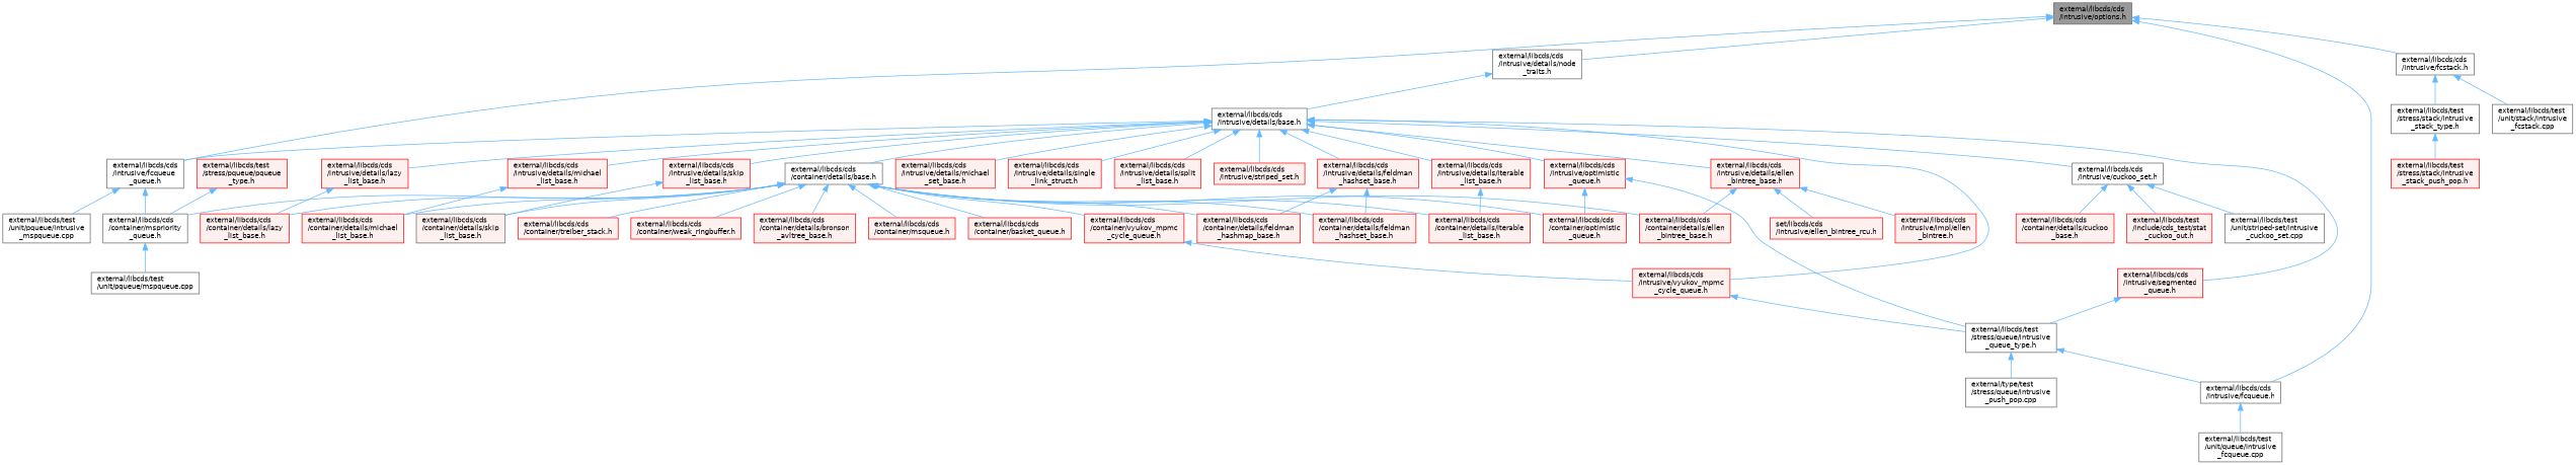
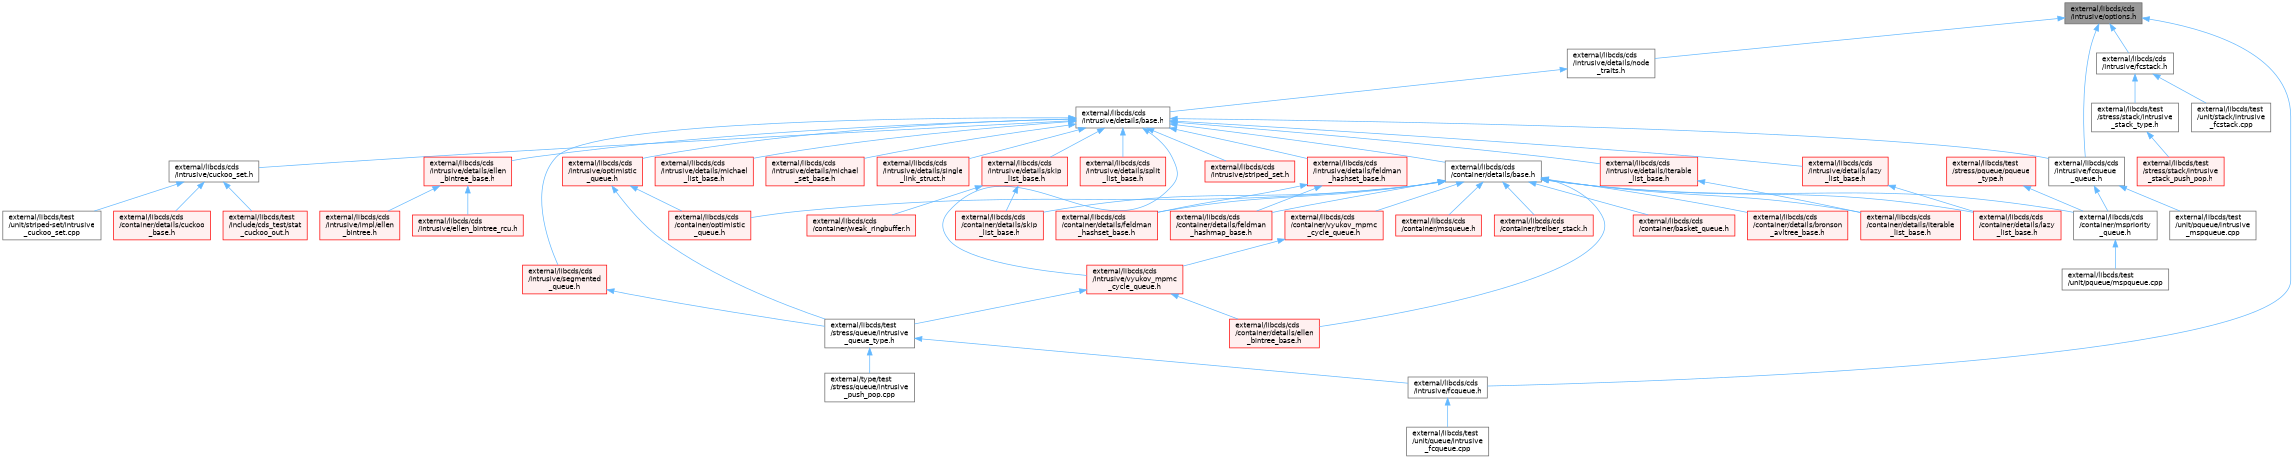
  digraph {
    node [color=red fillcolor="#FFF0F0" fontname=Helvetica fontsize=10 shape=box style=filled]
    edge [color=steelblue1 dir=back fontname=Helvetica fontsize=10 labelfontname=Helvetica labelfontsize=10 style=solid]
    n1 [color=gray40 fillcolor=grey60 fontcolor=black height=0.2 label="external/libcds/cds\l/intrusive/options.h" width=0.4]
    n2 [color=grey40 fillcolor=white height=0.2 label="external/libcds/cds\l/intrusive/details/node\l_traits.h" width=0.4]
    n3 [color=grey40 fillcolor=white height=0.2 label="external/libcds/cds\l/intrusive/fcqueue\l_queue.h" width=0.4]
    n4 [color=grey40 fillcolor=white height=0.2 label="external/libcds/cds\l/intrusive/fcqueue.h" width=0.4]
    n5 [color=grey40 fillcolor=white height=0.2 label="external/libcds/cds\l/intrusive/fcstack.h" width=0.4]
    n6 [color=grey40 fillcolor=white height=0.2 label="external/libcds/cds\l/intrusive/details/base.h" width=0.4]
    n7 [color=grey40 fillcolor=white height=0.2 label="external/libcds/cds\l/container/mspriority\l_queue.h" width=0.4]
    n8 [color=grey40 fillcolor=white height=0.2 label="external/libcds/test\l/unit/pqueue/intrusive\l_mspqueue.cpp" width=0.4]
    n9 [color=grey40 fillcolor=white height=0.2 label="external/libcds/test\l/unit/queue/intrusive\l_fcqueue.cpp" width=0.4]
    n10 [color=grey40 fillcolor=white height=0.2 label="external/libcds/test\l/stress/stack/intrusive\l_stack_type.h" width=0.4]
    n11 [color=grey40 fillcolor=white height=0.2 label="external/libcds/test\l/unit/stack/intrusive\l_fcstack.cpp" width=0.4]
    n12 [color=grey40 fillcolor=white height=0.2 label="external/libcds/cds\l/container/details/base.h" width=0.4]
    n13 [height=0.2 label="external/libcds/cds\l/intrusive/vyukov_mpmc\l_cycle_queue.h" width=0.4]
    n14 [color=grey40 fillcolor=white height=0.2 label="external/libcds/cds\l/intrusive/cuckoo_set.h" width=0.4]
    n15 [height=0.2 label="external/libcds/cds\l/intrusive/details/ellen\l_bintree_base.h" width=0.4]
    n16 [height=0.2 label="external/libcds/cds\l/intrusive/details/feldman\l_hashset_base.h" width=0.4]
    n17 [height=0.2 label="external/libcds/cds\l/intrusive/details/iterable\l_list_base.h" width=0.4]
    n18 [height=0.2 label="external/libcds/cds\l/intrusive/details/lazy\l_list_base.h" width=0.4]
    n19 [height=0.2 label="external/libcds/cds\l/intrusive/details/michael\l_list_base.h" width=0.4]
    n20 [height=0.2 label="external/libcds/cds\l/intrusive/details/michael\l_set_base.h" width=0.4]
    n21 [height=0.2 label="external/libcds/cds\l/intrusive/details/single\l_link_struct.h" width=0.4]
    n22 [height=0.2 label="external/libcds/cds\l/intrusive/details/skip\l_list_base.h" width=0.4]
    n23 [height=0.2 label="external/libcds/cds\l/intrusive/details/split\l_list_base.h" width=0.4]
    n24 [height=0.2 label="external/libcds/cds\l/intrusive/optimistic\l_queue.h" width=0.4]
    n25 [height=0.2 label="external/libcds/cds\l/intrusive/segmented\l_queue.h" width=0.4]
    n26 [height=0.2 label="external/libcds/cds\l/intrusive/striped_set.h" width=0.4]
    n27 [height=0.2 label="external/libcds/cds\l/container/basket_queue.h" width=0.4]
    n28 [height=0.2 label="external/libcds/cds\l/container/details/bronson\l_avltree_base.h" width=0.4]
    n29 [height=0.2 label="external/libcds/cds\l/container/details/ellen\l_bintree_base.h" width=0.4]
    n30 [height=0.2 label="external/libcds/cds\l/container/details/feldman\l_hashmap_base.h" width=0.4]
    n31 [height=0.2 label="external/libcds/cds\l/container/details/feldman\l_hashset_base.h" width=0.4]
    n32 [height=0.2 label="external/libcds/cds\l/container/details/iterable\l_list_base.h" width=0.4]
    n33 [height=0.2 label="external/libcds/cds\l/container/details/lazy\l_list_base.h" width=0.4]
-   n34 [height=0.2 label="external/libcds/cds\l/container/details/michael\l_list_base.h" width=0.4]
-   n35 [color=grey40 height=0.2 label="external/libcds/cds\l/container/details/skip\l_list_base.h" width=0.4]
+   n35 [height=0.2 label="external/libcds/cds\l/container/details/skip\l_list_base.h" width=0.4]
    n36 [height=0.2 label="external/libcds/cds\l/container/msqueue.h" width=0.4]
    n37 [height=0.2 label="external/libcds/cds\l/container/optimistic\l_queue.h" width=0.4]
    n38 [height=0.2 label="external/libcds/cds\l/container/treiber_stack.h" width=0.4]
    n39 [height=0.2 label="external/libcds/cds\l/container/vyukov_mpmc\l_cycle_queue.h" width=0.4]
    n40 [height=0.2 label="external/libcds/cds\l/container/weak_ringbuffer.h" width=0.4]
    n41 [color=grey40 fillcolor=white height=0.2 label="external/libcds/test\l/stress/queue/intrusive\l_queue_type.h" width=0.4]
    n42 [height=0.2 label="external/libcds/cds\l/container/details/cuckoo\l_base.h" width=0.4]
    n43 [height=0.2 label="external/libcds/test\l/include/cds_test/stat\l_cuckoo_out.h" width=0.4]
    n44 [color=grey40 fillcolor=white height=0.2 label="external/libcds/test\l/unit/striped-set/intrusive\l_cuckoo_set.cpp" width=0.4]
-   n45 [height=0.2 label="set/libcds/cds\l/intrusive/ellen_bintree_rcu.h" width=0.4]
+   n45 [height=0.2 label="external/libcds/cds\l/intrusive/ellen_bintree_rcu.h" width=0.4]
    n46 [height=0.2 label="external/libcds/cds\l/intrusive/impl/ellen\l_bintree.h" width=0.4]
    n47 [color=grey40 fillcolor=white height=0.2 label="external/libcds/test\l/unit/pqueue/mspqueue.cpp" width=0.4]
    n48 [height=0.2 label="external/libcds/test\l/stress/pqueue/pqueue\l_type.h" width=0.4]
    n49 [color=grey40 fillcolor=white height=0.2 label="external/type/test\l/stress/queue/intrusive\l_push_pop.cpp" width=0.4]
    n50 [height=0.2 label="external/libcds/test\l/stress/stack/intrusive\l_stack_push_pop.h" width=0.4]
    n1 -> n2
    n1 -> n3
    n1 -> n4
    n1 -> n5
    n2 -> n6
    n3 -> n7
    n3 -> n8
    n4 -> n9
    n5 -> n10
    n5 -> n11
    n6 -> n3
    n6 -> n12
    n6 -> n13
    n6 -> n14
    n6 -> n15
    n6 -> n16
    n6 -> n17
    n6 -> n18
    n6 -> n19
    n6 -> n20
    n6 -> n21
    n6 -> n22
    n6 -> n23
    n6 -> n24
    n6 -> n25
    n6 -> n26
    n7 -> n47
    n10 -> n50
    n12 -> n7
    n12 -> n27
    n12 -> n28
    n12 -> n29
    n12 -> n30
    n12 -> n31
    n12 -> n32
    n12 -> n33
-   n12 -> n34
    n12 -> n35
    n12 -> n36
    n12 -> n37
    n12 -> n38
    n12 -> n39
-   n12 -> n40
+   n22 -> n40
    n13 -> n41
    n14 -> n42
    n14 -> n43
    n14 -> n44
-   n15 -> n29
+   n13 -> n29
    n15 -> n45
    n15 -> n46
    n16 -> n30
    n16 -> n31
    n17 -> n32
    n18 -> n33
-   n19 -> n34
    n22 -> n35
    n24 -> n37
    n24 -> n41
    n25 -> n41
    n39 -> n13
    n41 -> n4
    n41 -> n49
    n48 -> n7
  }
